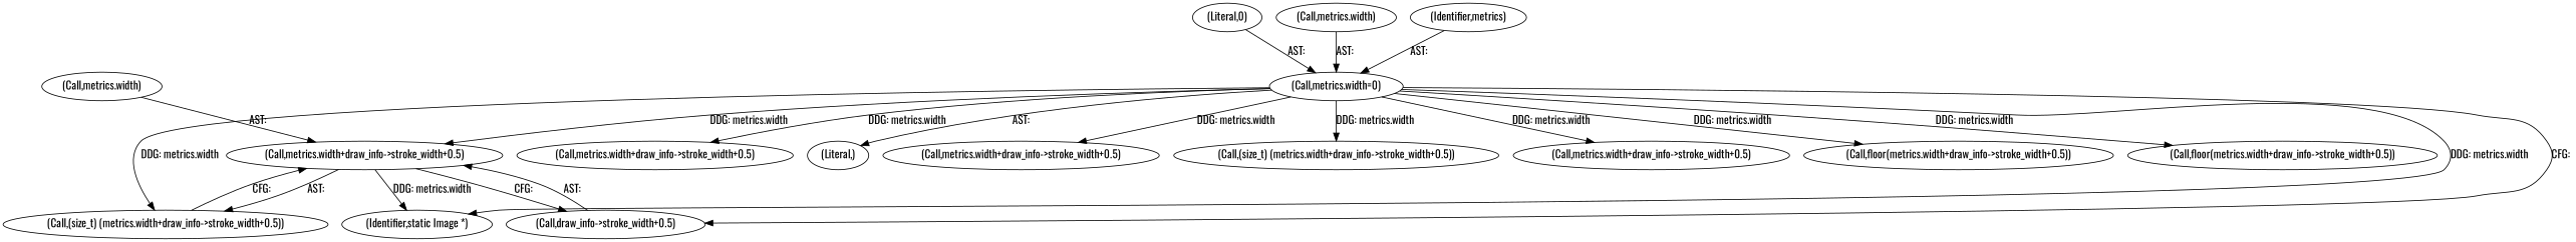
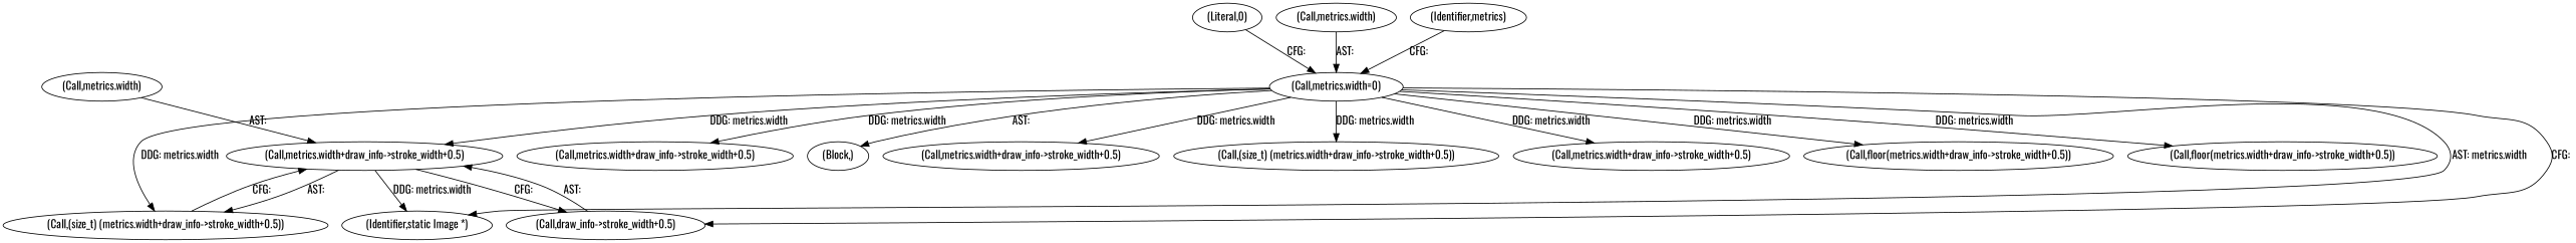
  digraph {
    fontname=Oswald
    node [fontname=Oswald]
    edge [fontname=Oswald]
    n1 [label="(Call,metrics.width+draw_info->stroke_width+0.5)"]
    n2 [label="(Call,draw_info->stroke_width+0.5)"]
    n3 [label="(Identifier,static Image *)"]
    n4 [label="(Call,(size_t) (metrics.width+draw_info->stroke_width+0.5))"]
    n5 [label="(Call,metrics.width=0)"]
    n6 [label="(Call,metrics.width+draw_info->stroke_width+0.5)"]
-   n7 [label="(Literal,)"]
+   n7 [label="(Block,)"]
    n8 [label="(Call,metrics.width+draw_info->stroke_width+0.5)"]
    n9 [label="(Call,(size_t) (metrics.width+draw_info->stroke_width+0.5))"]
    n10 [label="(Call,metrics.width+draw_info->stroke_width+0.5)"]
    n11 [label="(Call,floor(metrics.width+draw_info->stroke_width+0.5))"]
    n12 [label="(Call,floor(metrics.width+draw_info->stroke_width+0.5))"]
    n13 [label="(Literal,0)"]
    n14 [label="(Call,metrics.width)"]
    n15 [label="(Identifier,metrics)"]
    n16 [label="(Call,metrics.width)"]
    n1 -> n2 [label="CFG: "]
    n1 -> n3 [label="DDG: metrics.width"]
    n1 -> n4 [label="AST: "]
    n2 -> n1 [label="AST: "]
    n4 -> n1 [label="CFG: "]
    n5 -> n1 [label="DDG: metrics.width"]
    n5 -> n2 [label="CFG: "]
-   n5 -> n3 [label="DDG: metrics.width"]
+   n5 -> n3 [label="AST: metrics.width"]
    n5 -> n4 [label="DDG: metrics.width"]
    n5 -> n6 [label="DDG: metrics.width"]
    n5 -> n7 [label="AST: "]
    n5 -> n8 [label="DDG: metrics.width"]
    n5 -> n9 [label="DDG: metrics.width"]
    n5 -> n10 [label="DDG: metrics.width"]
    n5 -> n11 [label="DDG: metrics.width"]
    n5 -> n12 [label="DDG: metrics.width"]
-   n13 -> n5 [label="AST: "]
+   n13 -> n5 [label="CFG: "]
    n14 -> n5 [label="AST: "]
-   n15 -> n5 [label="AST: "]
+   n15 -> n5 [label="CFG: "]
    n16 -> n1 [label="AST: "]
  }
